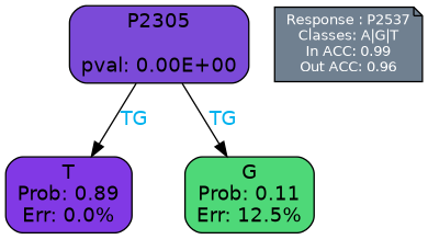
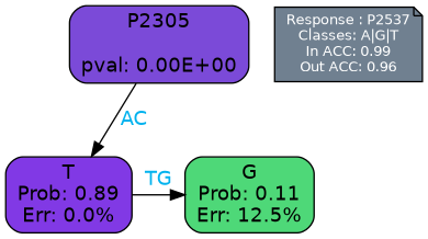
  digraph {
    ranksep=equally
    splines=polylines
    node [color=black fontname=helvetica shape=box style="filled, rounded"]
    edge [fontcolor=deepskyblue2 fontname=helvetica]
    n1 [fillcolor="#8139e5" label="T\nProb: 0.89\nErr: 0.0%"]
    n2 [fillcolor="#4ed878" label="G\nProb: 0.11\nErr: 12.5%"]
    n3 [align=left fillcolor=slategray fontcolor=white fontsize=10 label="Response : P2537\nClasses: A|G|T\nIn ACC: 0.99\nOut ACC: 0.96\n" shape=note style=filled]
    n4 [fillcolor="#7b4ad8" label="P2305\n\npval: 0.00E+00"]
    subgraph sub_1 {
      rank=same
      n1
      n2
    }
    subgraph sub_2 {
      rank=same
      n3
      n4
    }
-   n4 -> n1 [label=TG]
-   n4 -> n2 [label=TG]
+   n4 -> n1 [label=AC]
+   n1 -> n2 [label=TG]
  }
